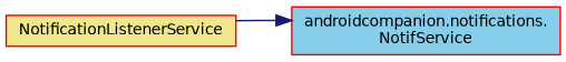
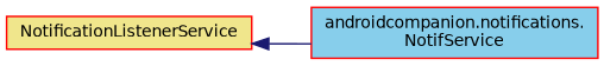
  digraph {
    rankdir=LR
    node [color=red fontname=Helvetica fontsize=10 shape=record style=filled]
    n1 [fillcolor=khaki height=0.2 label=NotificationListenerService width=0.4]
    n2 [fillcolor=skyblue height=0.2 label="androidcompanion.notifications.\lNotifService" width=0.4]
-   n2 -> n1 [color=midnightblue dir=back fontname=Helvetica fontsize=10 labelfontname=Helvetica labelfontsize=10 style=solid]
+   n1 -> n2 [color=midnightblue dir=back fontname=Helvetica fontsize=10 labelfontname=Helvetica labelfontsize=10 style=solid]
  }
